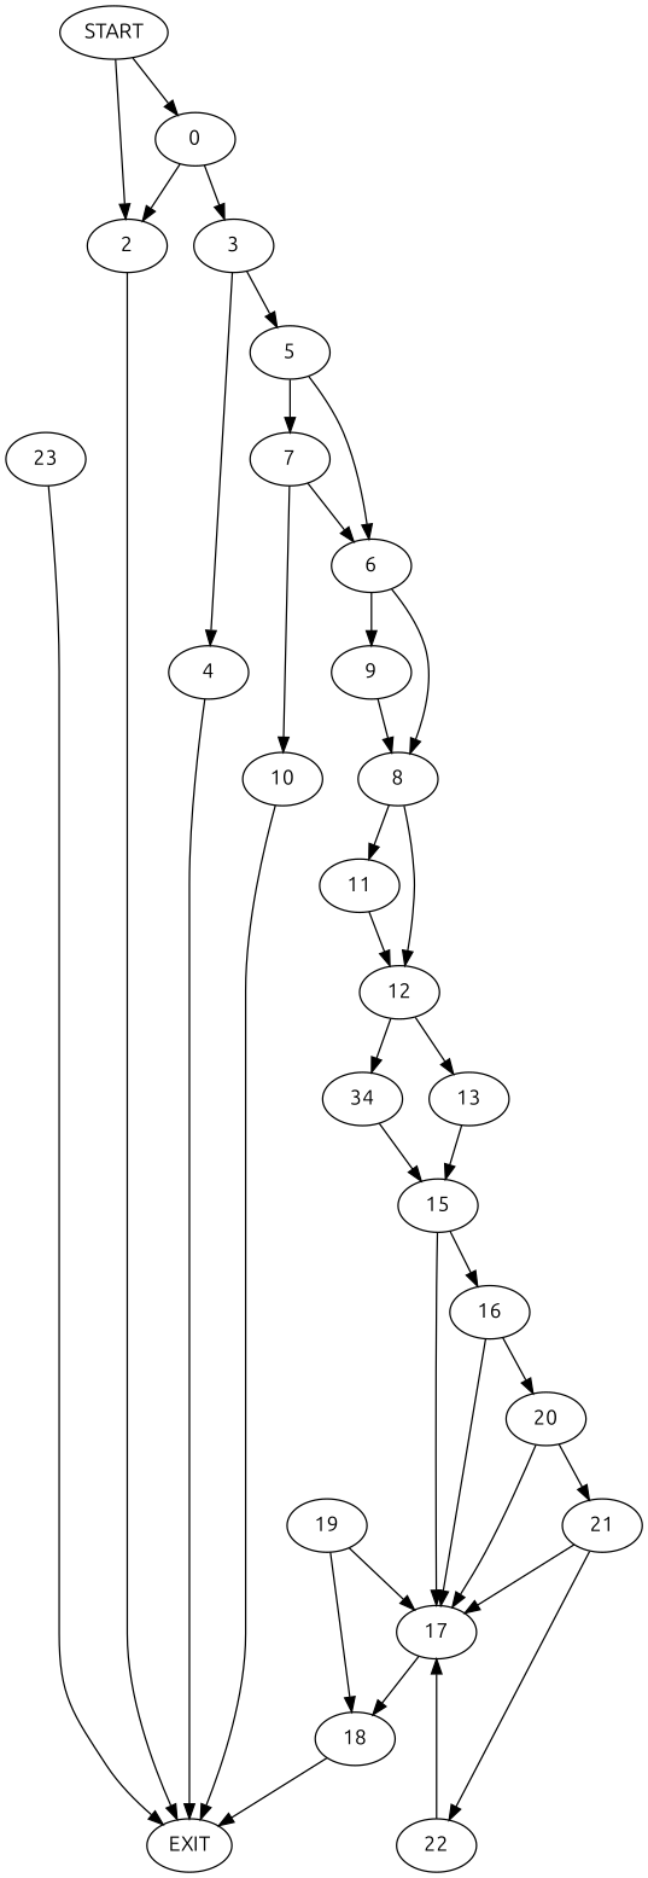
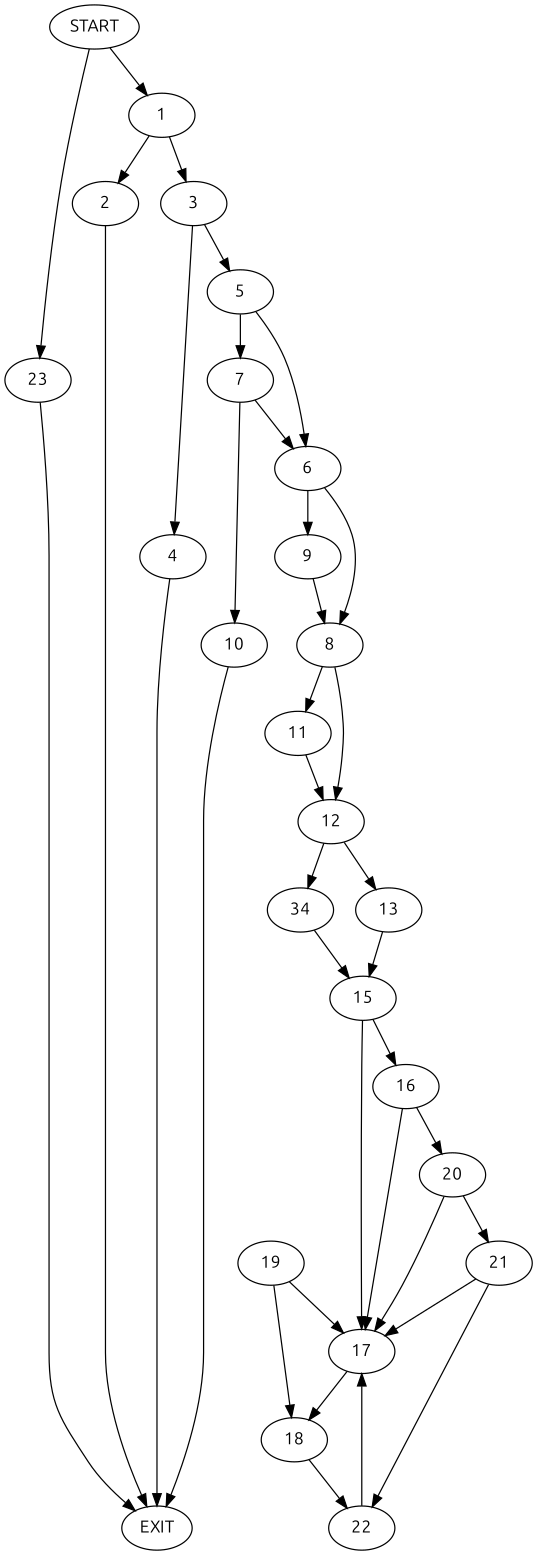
  digraph {
    fontname=Ubuntu
    node [fontname=Ubuntu]
    edge [fontname=Ubuntu]
    n1 [label=START]
-   1 [label=0]
+   1
    23
    2
    3
    n6 [label=EXIT]
    4
    5
    6
    7
    8
    9
    10
    11
    12
    13
    n17 [label=34]
    15
    16
    17
    20
    18
    21
    19
    22
    n1 -> 1
-   n1 -> 2
+   n1 -> 23
    1 -> 2
    1 -> 3
    23 -> n6
    2 -> n6
    3 -> 4
    3 -> 5
    4 -> n6
    5 -> 6
    5 -> 7
    6 -> 8
    6 -> 9
    7 -> 6
    7 -> 10
    8 -> 11
    8 -> 12
    9 -> 8
    10 -> n6
    11 -> 12
    12 -> 13
    12 -> n17
    13 -> 15
    n17 -> 15
    15 -> 16
    15 -> 17
    16 -> 17
    16 -> 20
    17 -> 18
    20 -> 17
    20 -> 21
-   18 -> n6
+   18 -> 22
    21 -> 17
    21 -> 22
    19 -> 17
    19 -> 18
    22 -> 17
  }
